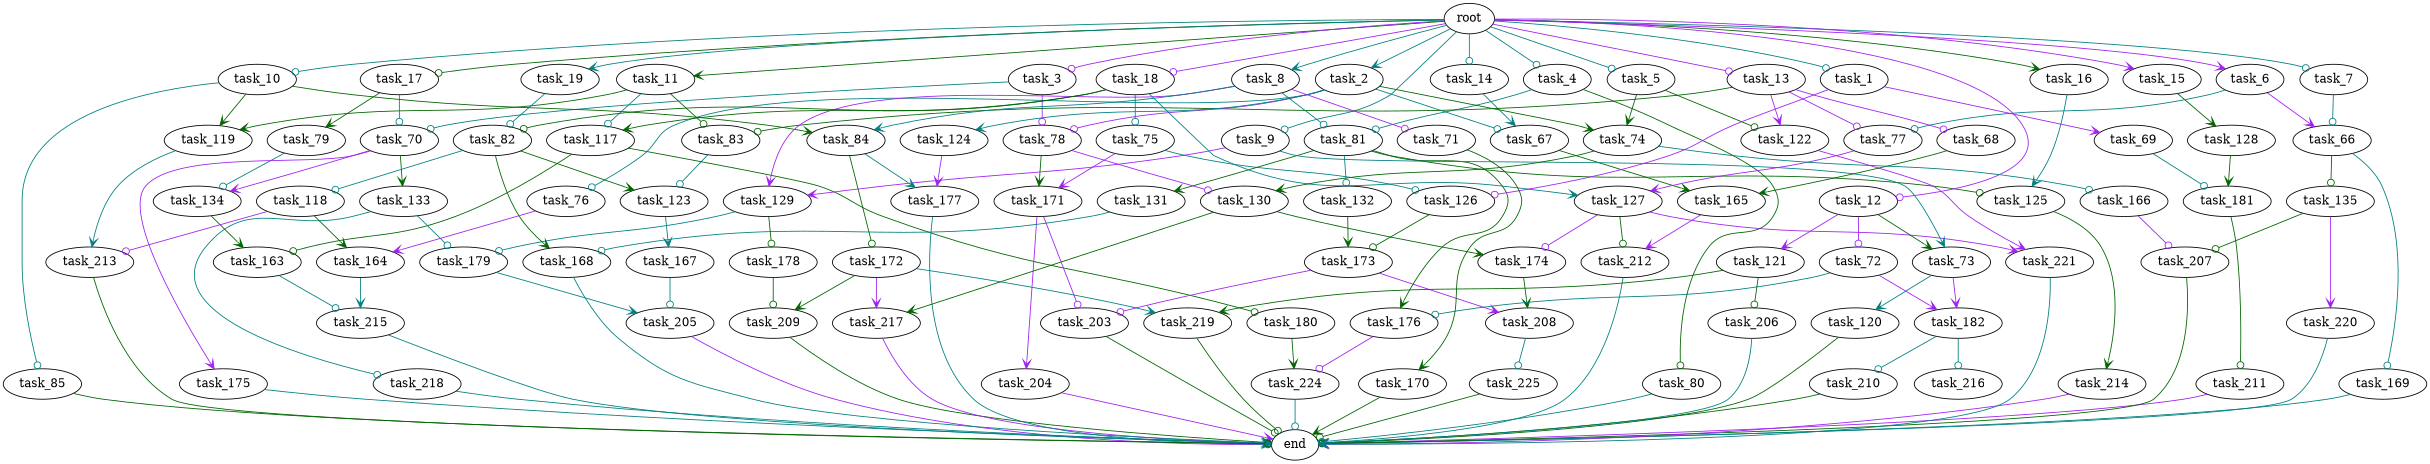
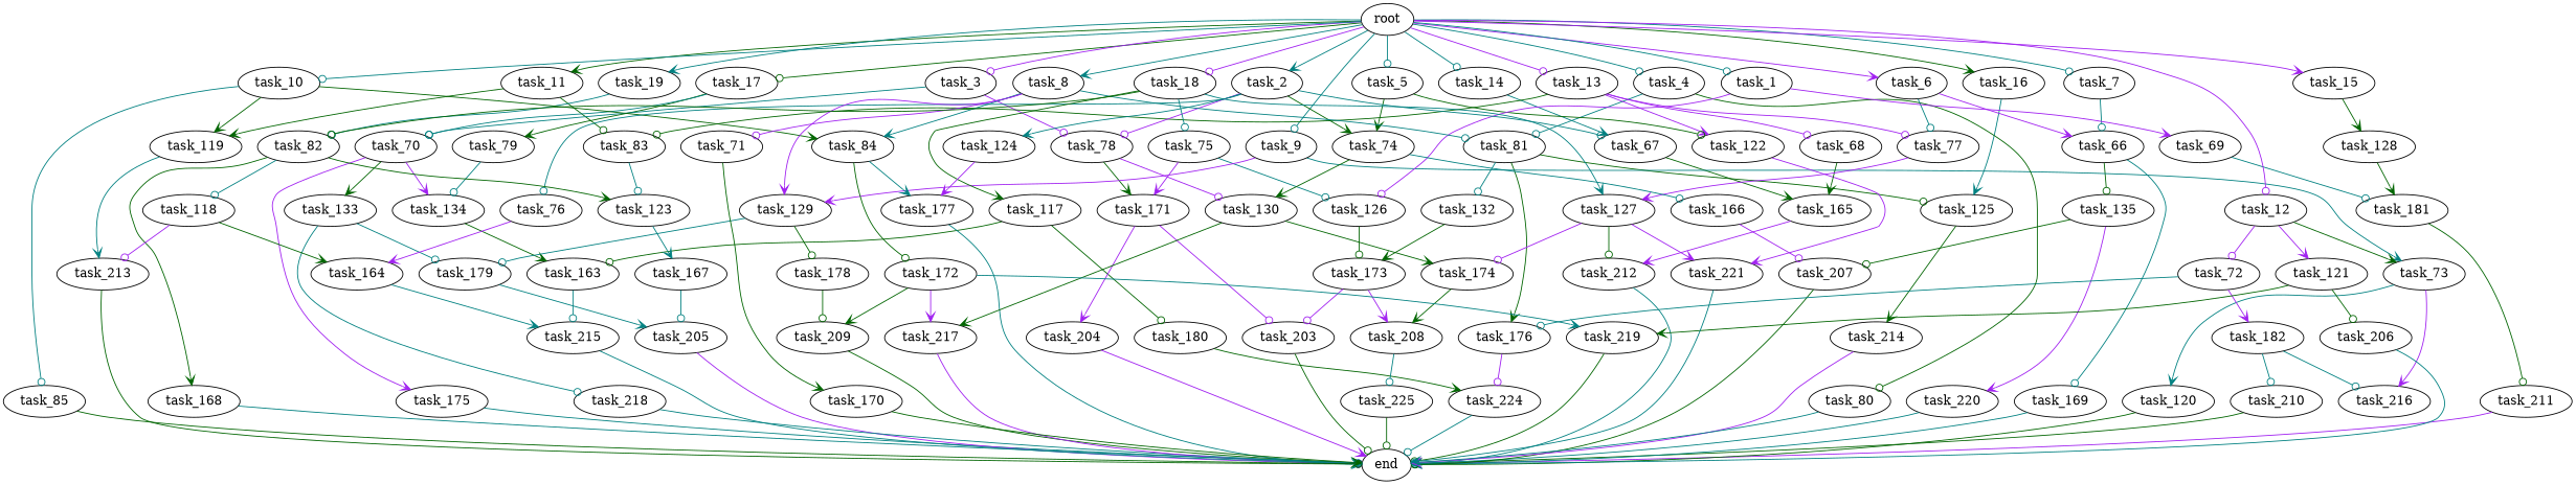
  digraph {
    edge [arrowhead=odot color=teal]
    task_181
    task_211
    end
    task_11
    task_119
    task_83
    task_117
    task_213
    task_123
    task_180
    task_163
    task_175
    task_171
    task_203
    task_204
    task_179
    task_205
    task_17
    task_79
    task_70
    task_133
    task_218
    task_134
    task_178
    task_209
    task_219
    task_217
    task_126
    task_173
    task_208
    task_69
    task_174
    task_225
    task_73
    task_120
    task_182
    task_216
    task_210
    task_224
    task_67
    task_165
    task_212
    task_7
    task_66
    task_169
    task_135
    task_220
    task_177
    task_130
    task_75
    task_176
    task_206
    task_166
    task_207
    task_81
    task_132
    task_125
-   task_131
    task_214
    task_168
    task_72
    task_121
    task_167
    task_170
    task_3
    task_78
    task_14
    task_215
    task_127
    task_221
    task_9
    task_129
    task_16
    task_15
    task_128
    root
    task_4
    task_19
    task_13
    task_5
    task_6
    task_10
    task_1
    task_2
    task_12
    task_8
    task_18
    task_80
    task_82
    task_122
    task_68
    task_77
    task_74
    task_85
    task_84
    task_124
    task_76
    task_71
    task_118
    task_172
    task_164
    task_181 -> task_211 [color=darkgreen]
    task_211 -> end [arrowhead=vee color=purple]
    task_11 -> task_119 [arrowhead=vee color=darkgreen]
    task_11 -> task_83 [color=darkgreen]
-   task_11 -> task_117
    task_119 -> task_213 [arrowhead=vee]
    task_83 -> task_123
    task_117 -> task_180 [color=darkgreen]
    task_117 -> task_163 [color=darkgreen]
    task_213 -> end [color=darkgreen]
    task_123 -> task_167 [arrowhead=vee]
    task_180 -> task_224 [arrowhead=vee color=darkgreen]
    task_163 -> task_215
    task_175 -> end
    task_171 -> task_203 [color=purple]
    task_171 -> task_204 [arrowhead=vee color=purple]
    task_203 -> end [color=darkgreen]
    task_204 -> end [arrowhead=vee color=purple]
    task_179 -> task_205 [arrowhead=vee]
    task_205 -> end [color=purple]
    task_17 -> task_79 [arrowhead=vee color=darkgreen]
    task_17 -> task_70
    task_79 -> task_134
    task_70 -> task_175 [arrowhead=vee color=purple]
    task_70 -> task_133 [arrowhead=vee color=darkgreen]
    task_70 -> task_134 [arrowhead=vee color=purple]
    task_133 -> task_179
    task_133 -> task_218
    task_218 -> end [arrowhead=vee]
    task_134 -> task_163 [arrowhead=vee color=darkgreen]
    task_178 -> task_209 [color=darkgreen]
    task_209 -> end [arrowhead=vee color=darkgreen]
    task_219 -> end [color=darkgreen]
    task_217 -> end [color=purple]
    task_126 -> task_173 [color=darkgreen]
    task_173 -> task_203 [color=purple]
    task_173 -> task_208 [arrowhead=vee color=purple]
    task_208 -> task_225
    task_69 -> task_181
    task_174 -> task_208 [arrowhead=vee color=darkgreen]
    task_225 -> end [color=darkgreen]
    task_73 -> task_120 [arrowhead=vee]
-   task_73 -> task_182 [arrowhead=vee color=purple]
+   task_73 -> task_216 [arrowhead=vee color=purple]
    task_120 -> end [color=darkgreen]
    task_182 -> task_216
    task_182 -> task_210
    task_210 -> end [arrowhead=vee color=darkgreen]
    task_224 -> end
    task_67 -> task_165 [arrowhead=vee color=darkgreen]
    task_165 -> task_212 [arrowhead=vee color=purple]
    task_212 -> end
    task_7 -> task_66
    task_66 -> task_169
    task_66 -> task_135 [color=darkgreen]
    task_169 -> end [arrowhead=vee]
    task_135 -> task_220 [arrowhead=vee color=purple]
    task_135 -> task_207 [color=darkgreen]
    task_220 -> end [arrowhead=vee]
    task_177 -> end [arrowhead=vee]
    task_130 -> task_217 [arrowhead=vee color=darkgreen]
    task_130 -> task_174 [arrowhead=vee color=darkgreen]
    task_75 -> task_171 [arrowhead=vee color=purple]
    task_75 -> task_126
    task_176 -> task_224 [color=purple]
    task_206 -> end
    task_166 -> task_207 [color=purple]
    task_207 -> end [color=darkgreen]
    task_81 -> task_176 [arrowhead=vee color=darkgreen]
    task_81 -> task_132
    task_81 -> task_125 [color=darkgreen]
-   task_81 -> task_131 [arrowhead=vee color=darkgreen]
    task_132 -> task_173 [arrowhead=vee color=darkgreen]
    task_125 -> task_214 [arrowhead=vee color=darkgreen]
-   task_131 -> task_168
    task_214 -> end [arrowhead=vee color=purple]
    task_168 -> end [arrowhead=vee]
    task_72 -> task_182 [arrowhead=vee color=purple]
    task_72 -> task_176
    task_121 -> task_219 [arrowhead=vee color=darkgreen]
    task_121 -> task_206 [color=darkgreen]
    task_167 -> task_205
    task_170 -> end [arrowhead=vee color=darkgreen]
    task_3 -> task_70
    task_3 -> task_78 [color=purple]
    task_78 -> task_171 [arrowhead=vee color=darkgreen]
    task_78 -> task_130 [color=purple]
    task_14 -> task_67 [arrowhead=vee]
    task_215 -> end
    task_127 -> task_174 [color=purple]
    task_127 -> task_212 [color=darkgreen]
    task_127 -> task_221 [arrowhead=vee color=purple]
    task_221 -> end [arrowhead=vee]
    task_9 -> task_73 [arrowhead=vee]
    task_9 -> task_129 [arrowhead=vee color=purple]
    task_129 -> task_179
    task_129 -> task_178 [color=darkgreen]
    task_16 -> task_125 [arrowhead=vee]
    task_15 -> task_128 [arrowhead=vee color=darkgreen]
    task_128 -> task_181 [arrowhead=vee color=darkgreen]
    root -> task_11 [arrowhead=vee color=darkgreen]
    root -> task_17 [color=darkgreen]
    root -> task_7
    root -> task_3 [color=purple]
    root -> task_14
    root -> task_9
    root -> task_16 [arrowhead=vee color=darkgreen]
    root -> task_15 [arrowhead=vee color=purple]
    root -> task_4
    root -> task_19 [arrowhead=vee]
    root -> task_13 [color=purple]
    root -> task_5
    root -> task_6 [arrowhead=vee color=purple]
    root -> task_10
    root -> task_1
    root -> task_2 [arrowhead=vee]
    root -> task_12 [color=purple]
    root -> task_8 [arrowhead=vee]
    root -> task_18 [color=purple]
    task_4 -> task_81
    task_4 -> task_80 [color=darkgreen]
    task_19 -> task_82
    task_13 -> task_83 [color=darkgreen]
    task_13 -> task_122 [arrowhead=vee color=purple]
    task_13 -> task_68 [color=purple]
    task_13 -> task_77 [color=purple]
    task_5 -> task_122 [color=darkgreen]
    task_5 -> task_74 [arrowhead=vee color=darkgreen]
    task_6 -> task_66 [arrowhead=vee color=purple]
    task_6 -> task_77
    task_10 -> task_119 [arrowhead=vee color=darkgreen]
    task_10 -> task_85
    task_10 -> task_84 [arrowhead=vee color=darkgreen]
    task_1 -> task_126 [color=purple]
    task_1 -> task_69 [arrowhead=vee color=purple]
    task_2 -> task_67
    task_2 -> task_78 [color=purple]
    task_2 -> task_74 [arrowhead=vee color=darkgreen]
    task_2 -> task_124 [arrowhead=vee]
    task_2 -> task_76
    task_12 -> task_73 [arrowhead=vee color=darkgreen]
    task_12 -> task_72 [color=purple]
    task_12 -> task_121 [arrowhead=vee color=purple]
    task_8 -> task_81
    task_8 -> task_129 [arrowhead=vee color=purple]
    task_8 -> task_84 [arrowhead=vee]
    task_8 -> task_71 [color=purple]
    task_18 -> task_117 [arrowhead=vee color=darkgreen]
    task_18 -> task_75
    task_18 -> task_127 [arrowhead=vee]
    task_18 -> task_82 [color=darkgreen]
    task_80 -> end
    task_82 -> task_123 [arrowhead=vee color=darkgreen]
    task_82 -> task_168 [arrowhead=vee color=darkgreen]
    task_82 -> task_118
    task_122 -> task_221 [arrowhead=vee color=purple]
    task_68 -> task_165 [arrowhead=vee color=darkgreen]
    task_77 -> task_127 [arrowhead=vee color=purple]
    task_74 -> task_130 [arrowhead=vee color=darkgreen]
    task_74 -> task_166
    task_85 -> end [color=darkgreen]
    task_84 -> task_177 [arrowhead=vee]
    task_84 -> task_172 [color=darkgreen]
    task_124 -> task_177 [arrowhead=vee color=purple]
    task_76 -> task_164 [arrowhead=vee color=purple]
    task_71 -> task_170 [arrowhead=vee color=darkgreen]
    task_118 -> task_213 [color=purple]
    task_118 -> task_164 [arrowhead=vee color=darkgreen]
    task_172 -> task_209 [arrowhead=vee color=darkgreen]
    task_172 -> task_219 [arrowhead=vee]
    task_172 -> task_217 [arrowhead=vee color=purple]
    task_164 -> task_215 [arrowhead=vee]
  }
